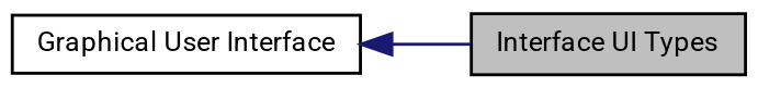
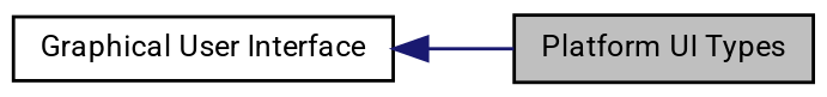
  digraph {
    rankdir=LR
    fontname=Roboto
    node [color=black fontname=Roboto fontsize=9 shape=record]
-   n1 [fillcolor=grey75 fontcolor=black height=0.2 label="Interface UI Types" style=filled width=0.4]
+   n1 [fillcolor=grey75 fontcolor=black height=0.2 label="Platform UI Types" style=filled width=0.4]
    n2 [height=0.2 label="Graphical User Interface" width=0.4]
    n2 -> n1 [color=midnightblue dir=back fontname=Roboto fontsize=9 labelfontname=Arial labelfontsize=9 shape=plaintext style=solid]
  }
